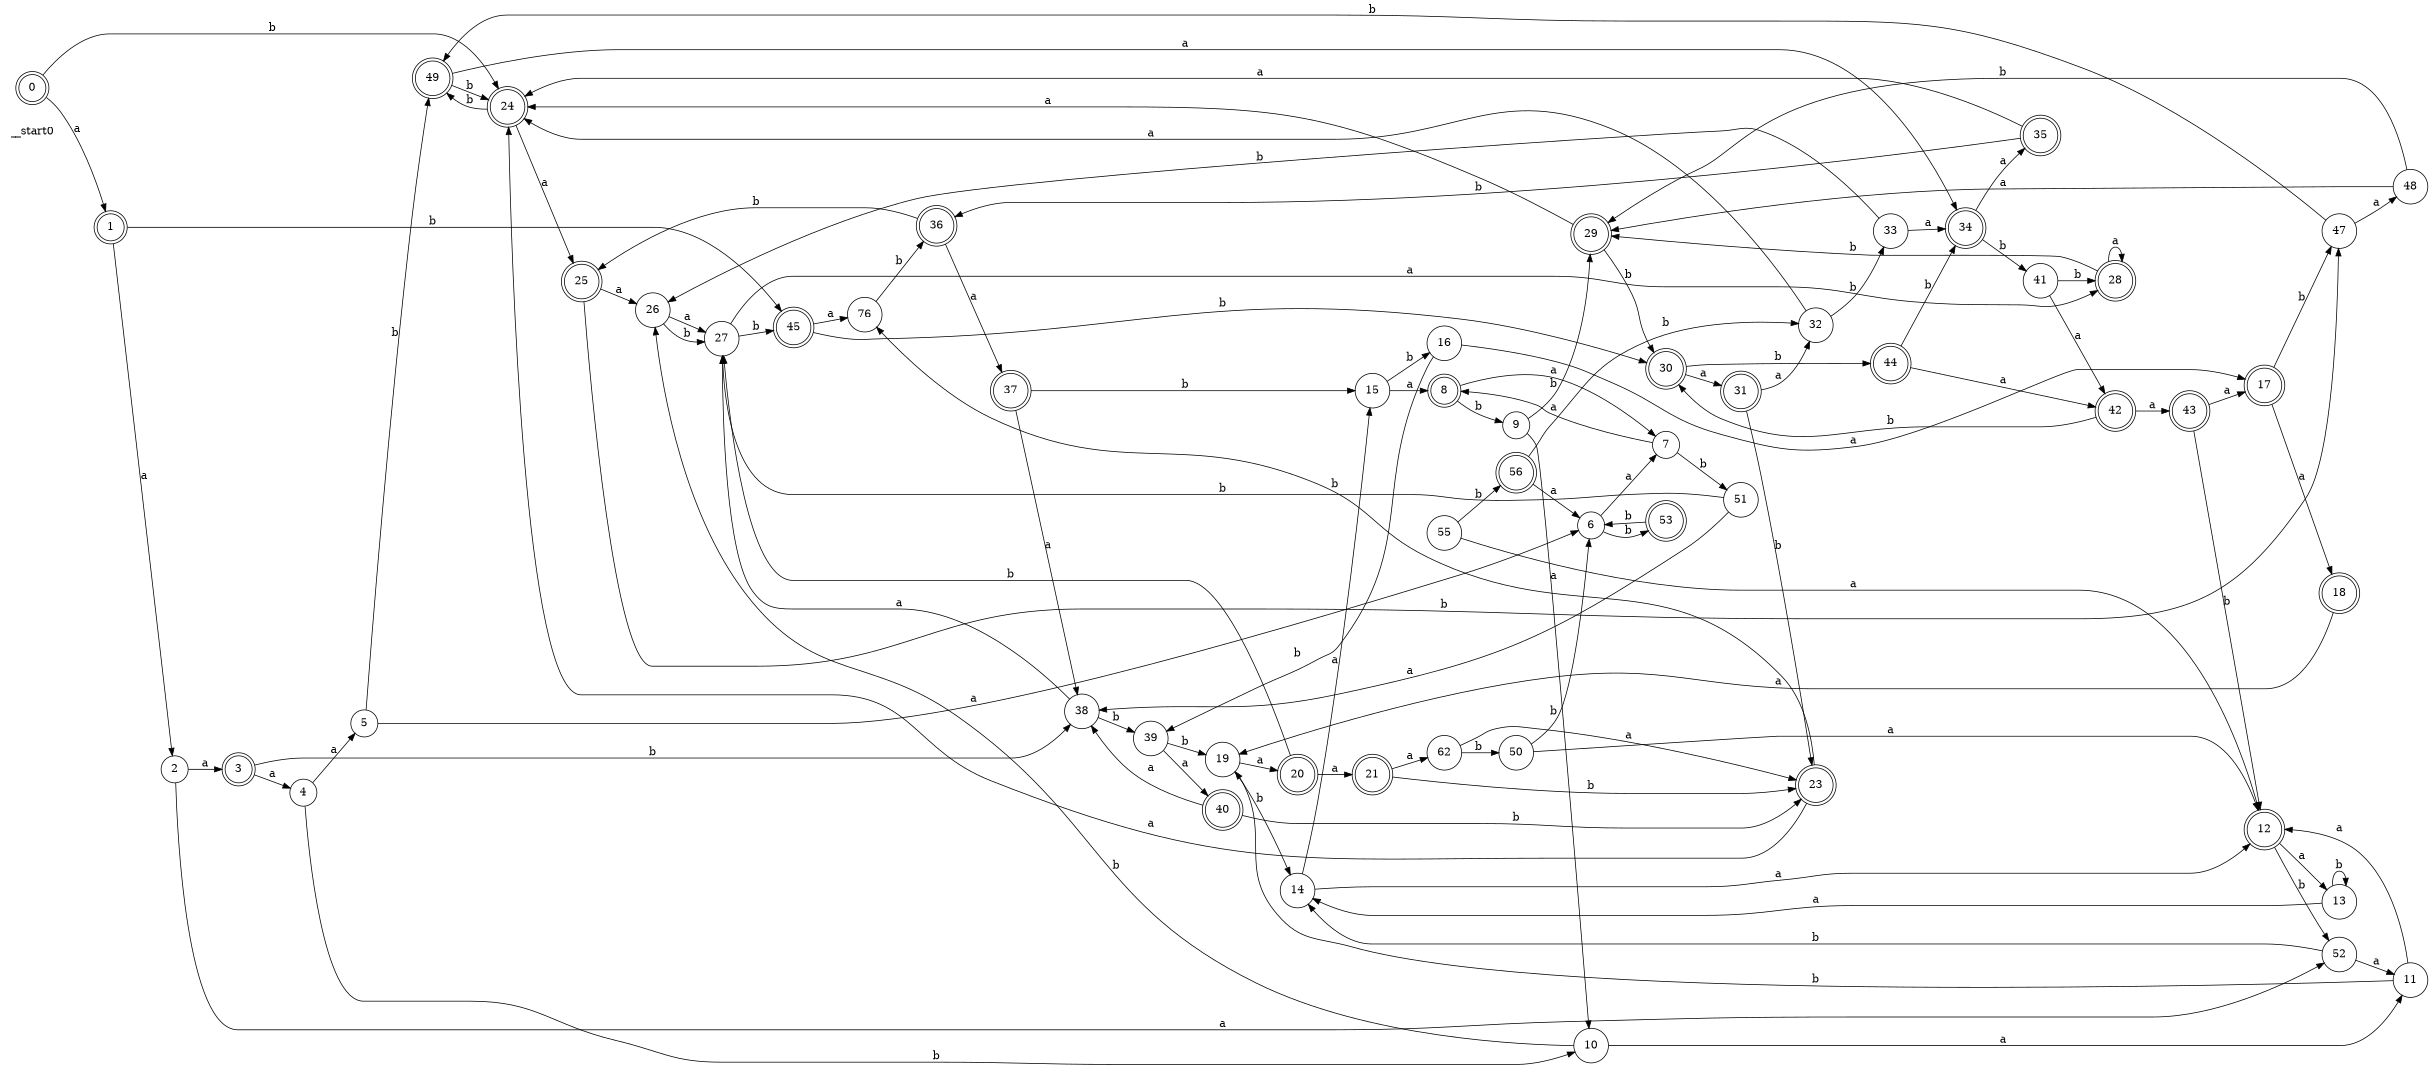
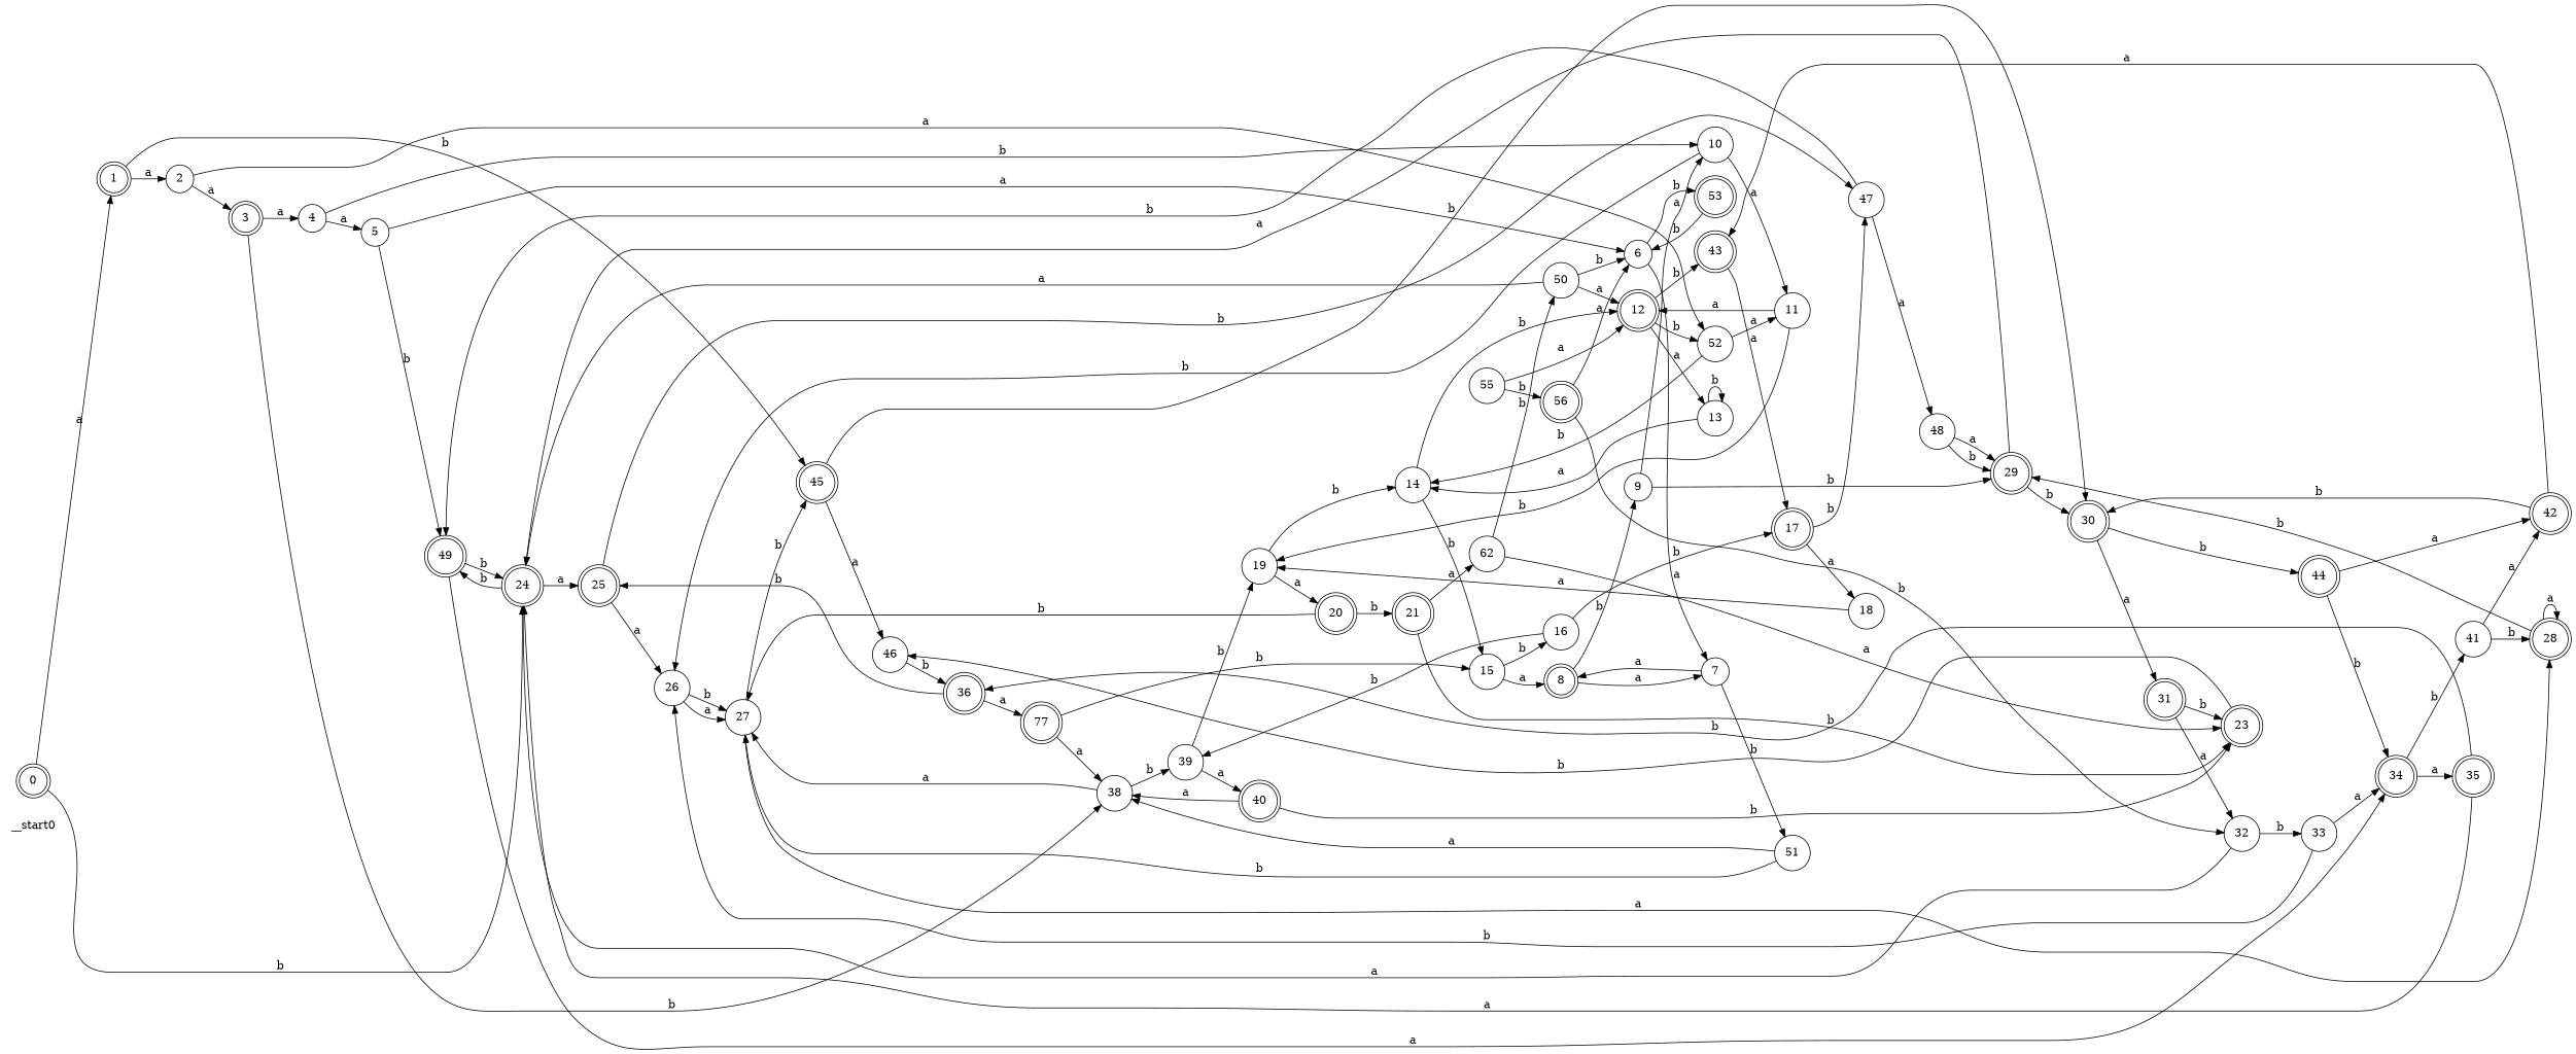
  digraph {
    rankdir=LR
    node [shape=circle color=black fillcolor=white style="rounded,filled"]
    __start0 [shape=none color="" fillcolor="" style=""]
    n2 [label=0 shape=doublecircle]
    n3 [label=1 shape=doublecircle]
    n4 [label=24 shape=doublecircle]
    n5 [label=2 style=filled]
    n6 [label=45 shape=doublecircle]
    n7 [label=49 shape=doublecircle]
    n8 [label=25 shape=doublecircle]
    n9 [label=3 shape=doublecircle]
    n10 [label=52 style=filled]
-   n11 [label=76 style=filled]
+   n11 [label=46 style=filled]
    n12 [label=30 shape=doublecircle]
    n13 [label=4 style=filled]
    n14 [label=38 style=filled]
    n15 [label=11 style=filled]
    n16 [label=14 style=filled]
    n17 [label=5 style=filled]
    n18 [label=10 style=filled]
    n19 [label=39 style=filled]
    n20 [label=27 style=filled]
    n21 [label=6 style=filled]
    n22 [label=26 style=filled]
    n23 [label=7 style=filled]
    n24 [label=53 shape=doublecircle]
    n25 [label=34 shape=doublecircle]
    n26 [label=8 shape=doublecircle]
    n27 [label=51 style=filled]
    n28 [label=9 style=filled]
    n29 [label=29 shape=doublecircle]
    n30 [label=12 shape=doublecircle]
    n31 [label=19]
    n32 [label=13 style=filled]
    n33 [label=20 shape=doublecircle]
    n34 [label=15 style=filled]
    n35 [label=16 style=filled]
    n36 [label=17 shape=doublecircle]
-   n37 [label=18 shape=doublecircle style=filled]
+   n37 [label=18 style=filled]
    n38 [label=47 style=filled]
    n39 [label=40 shape=doublecircle]
    n40 [label=48 style=filled]
    n41 [label=21 shape=doublecircle]
    n42 [label=62 style=filled]
    n43 [label=23 shape=doublecircle]
    n44 [label=28 shape=doublecircle]
    n45 [label=50 style=filled]
    n46 [label=36 shape=doublecircle]
    n47 [label=31 shape=doublecircle]
    n48 [label=44 shape=doublecircle]
    n49 [label=32 style=filled]
    n50 [label=42 shape=doublecircle]
    n51 [label=33 style=filled]
    n52 [label=35 shape=doublecircle]
    n53 [label=41 style=filled]
-   n54 [label=37 shape=doublecircle]
+   n54 [label=77 shape=doublecircle]
    n55 [label=43 shape=doublecircle]
    n56 [label=55 style=filled]
    n57 [label=56 shape=doublecircle]
    n2 -> n3 [label=a]
    n2 -> n4 [label=b]
    n3 -> n5 [label=a]
    n3 -> n6 [label=b]
    n4 -> n7 [label=b]
    n4 -> n8 [label=a]
    n5 -> n9 [label=a]
    n5 -> n10 [label=a]
    n6 -> n11 [label=a]
    n6 -> n12 [label=b]
    n7 -> n4 [label=b]
    n7 -> n25 [label=a]
    n8 -> n22 [label=a]
    n8 -> n38 [label=b]
    n9 -> n13 [label=a]
    n9 -> n14 [label=b]
    n10 -> n15 [label=a]
    n10 -> n16 [label=b]
    n11 -> n46 [label=b]
    n12 -> n47 [label=a]
    n12 -> n48 [label=b]
    n13 -> n17 [label=a]
    n13 -> n18 [label=b]
    n14 -> n19 [label=b]
    n14 -> n20 [label=a]
    n15 -> n30 [label=a]
    n15 -> n31 [label=b]
-   n16 -> n30 [label=a]
-   n16 -> n34 [label=a]
+   n16 -> n30 [label=b]
+   n16 -> n34 [label=b]
    n17 -> n7 [label=b]
    n17 -> n21 [label=a]
    n18 -> n15 [label=a]
    n18 -> n22 [label=b]
    n19 -> n31 [label=b]
    n19 -> n39 [label=a]
    n20 -> n6 [label=b]
    n20 -> n44 [label=a]
    n21 -> n23 [label=a]
    n21 -> n24 [label=b]
    n22 -> n20 [label=a]
    n22 -> n20 [label=b]
    n23 -> n26 [label=a]
    n23 -> n27 [label=b]
    n24 -> n21 [label=b]
    n25 -> n52 [label=a]
    n25 -> n53 [label=b]
    n26 -> n23 [label=a]
    n26 -> n28 [label=b]
    n27 -> n14 [label=a]
    n27 -> n20 [label=b]
    n28 -> n18 [label=a]
    n28 -> n29 [label=b]
    n29 -> n4 [label=a]
    n29 -> n12 [label=b]
    n30 -> n10 [label=b]
    n30 -> n32 [label=a]
    n31 -> n16 [label=b]
    n31 -> n33 [label=a]
    n32 -> n16 [label=a]
    n32 -> n32 [label=b]
    n33 -> n20 [label=b]
-   n33 -> n41 [label=a]
+   n33 -> n41 [label=b]
    n34 -> n26 [label=a]
    n34 -> n35 [label=b]
    n35 -> n19 [label=b]
-   n35 -> n36 [label=a]
+   n35 -> n36 [label=b]
    n36 -> n37 [label=a]
    n36 -> n38 [label=b]
    n37 -> n31 [label=a]
    n38 -> n7 [label=b]
    n38 -> n40 [label=a]
    n39 -> n14 [label=a]
    n39 -> n43 [label=b]
    n40 -> n29 [label=a]
    n40 -> n29 [label=b]
    n41 -> n42 [label=a]
    n41 -> n43 [label=b]
    n42 -> n43 [label=a]
    n42 -> n45 [label=b]
-   n43 -> n4 [label=a]
+   n45 -> n4 [label=a]
    n43 -> n11 [label=b]
    n44 -> n29 [label=b]
    n44 -> n44 [label=a]
    n45 -> n21 [label=b]
    n45 -> n30 [label=a]
    n46 -> n8 [label=b]
    n46 -> n54 [label=a]
    n47 -> n43 [label=b]
    n47 -> n49 [label=a]
    n48 -> n25 [label=b]
    n48 -> n50 [label=a]
    n49 -> n4 [label=a]
    n49 -> n51 [label=b]
    n50 -> n12 [label=b]
    n50 -> n55 [label=a]
    n51 -> n22 [label=b]
    n51 -> n25 [label=a]
    n52 -> n4 [label=a]
    n52 -> n46 [label=b]
    n53 -> n44 [label=b]
    n53 -> n50 [label=a]
    n54 -> n14 [label=a]
    n54 -> n34 [label=b]
-   n55 -> n30 [label=b]
+   n30 -> n55 [label=b]
    n55 -> n36 [label=a]
    n56 -> n30 [label=a]
    n56 -> n57 [label=b]
    n57 -> n21 [label=a]
    n57 -> n49 [label=b]
  }
